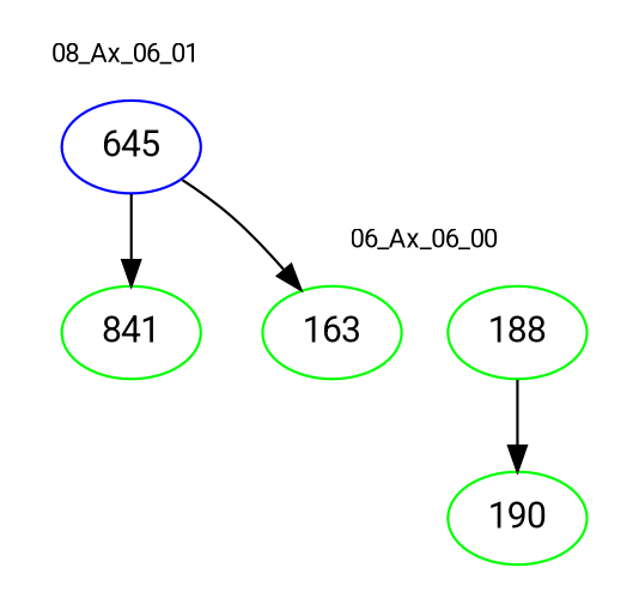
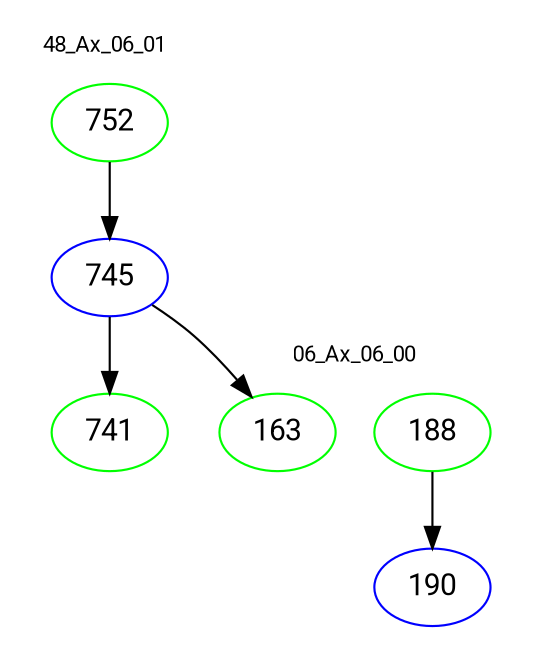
  digraph {
    fontname=Roboto
    node [color=green fontname=Roboto]
    edge [color=black fontname=Roboto]
    n1 [label=188]
-   n2 [label=190]
+   n2 [color=blue label=190]
    n3 [label=163]
-   n5 [color=blue label=645]
-   n6 [label=841]
+   n4 [label=752]
+   n5 [color=blue label=745]
+   n6 [label=741]
    subgraph cluster_1 {
      color=white
      fontsize=10
      label="06_Ax_06_00"
      n1
      n2
      n3
    }
    subgraph cluster_2 {
      color=white
      fontsize=10
-     label="08_Ax_06_01"
+     label="48_Ax_06_01"
+     n4
      n5
      n6
    }
    n1 -> n2
+   n4 -> n5
    n5 -> n3
    n5 -> n6
  }
